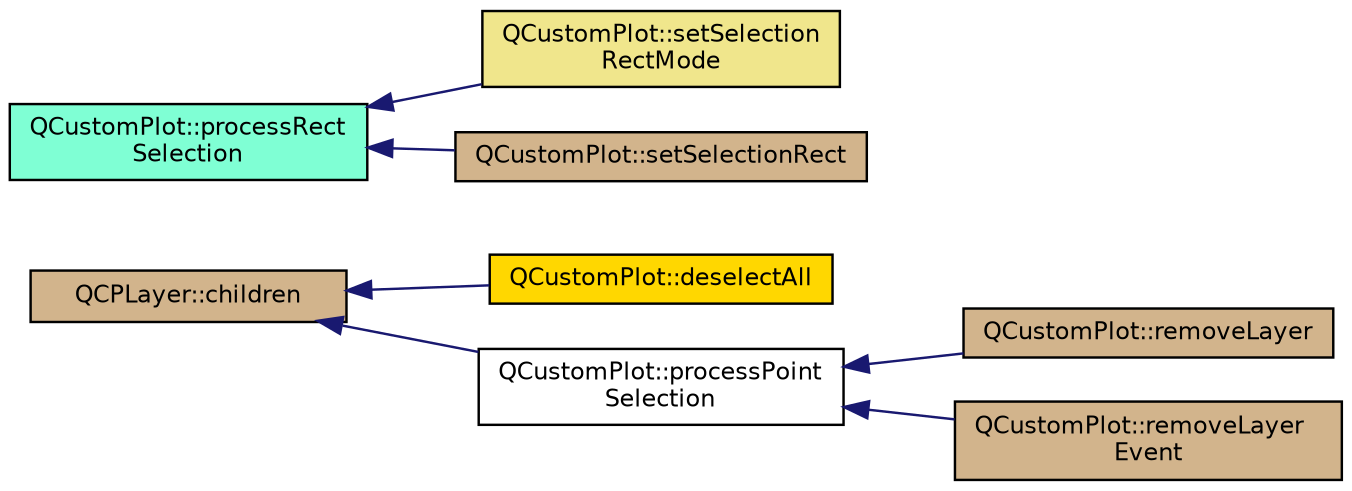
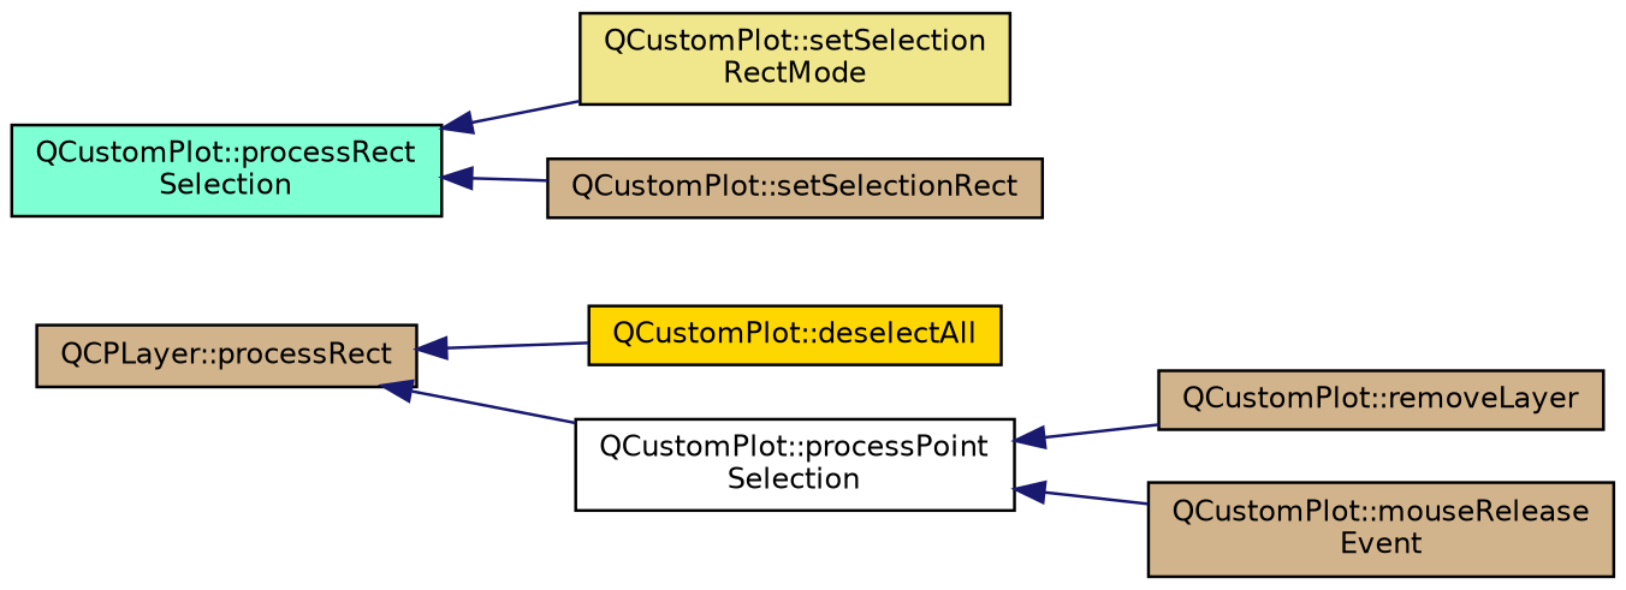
  digraph {
    rankdir=LR
    node [color=black fillcolor=tan fontname=Helvetica fontsize=10 shape=record style=filled]
    edge [color=midnightblue dir=back fontname=Helvetica fontsize=10 labelfontname=Helvetica labelfontsize=10 style=solid]
-   n1 [fontcolor=black height=0.2 label="QCPLayer::children" width=0.4]
+   n1 [fontcolor=black height=0.2 label="QCPLayer::processRect" width=0.4]
    n2 [fillcolor=gold height=0.2 label="QCustomPlot::deselectAll" width=0.4]
    n3 [fillcolor=white height=0.2 label="QCustomPlot::processPoint\lSelection" width=0.4]
    n4 [height=0.2 label="QCustomPlot::removeLayer" width=0.4]
    n5 [fillcolor=aquamarine height=0.2 label="QCustomPlot::processRect\lSelection" width=0.4]
    n6 [fillcolor=khaki height=0.2 label="QCustomPlot::setSelection\lRectMode" width=0.4]
    n7 [height=0.2 label="QCustomPlot::setSelectionRect" width=0.4]
-   n8 [height=0.2 label="QCustomPlot::removeLayer\lEvent" width=0.4]
+   n8 [height=0.2 label="QCustomPlot::mouseRelease\lEvent" width=0.4]
    n1 -> n2
    n1 -> n3
    n3 -> n4
    n3 -> n8
    n5 -> n6
    n5 -> n7
  }
